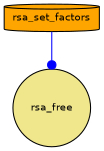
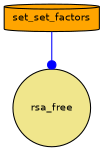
  digraph {
    rankdir=TB
    node [color=black fontname=Helvetica fontsize=10 style=filled]
-   n1 [fillcolor=orange fontcolor=black height=0.2 label=rsa_set_factors shape=cylinder width=0.4]
+   n1 [fillcolor=orange fontcolor=black height=0.2 label=set_set_factors shape=cylinder width=0.4]
    n2 [fillcolor=khaki height=0.2 label=rsa_free shape=circle width=0.4]
    n1 -> n2 [color=blue fontname=Helvetica fontsize=10 labelfontname=Helvetica labelfontsize=10 style=solid arrowhead=dot]
  }
